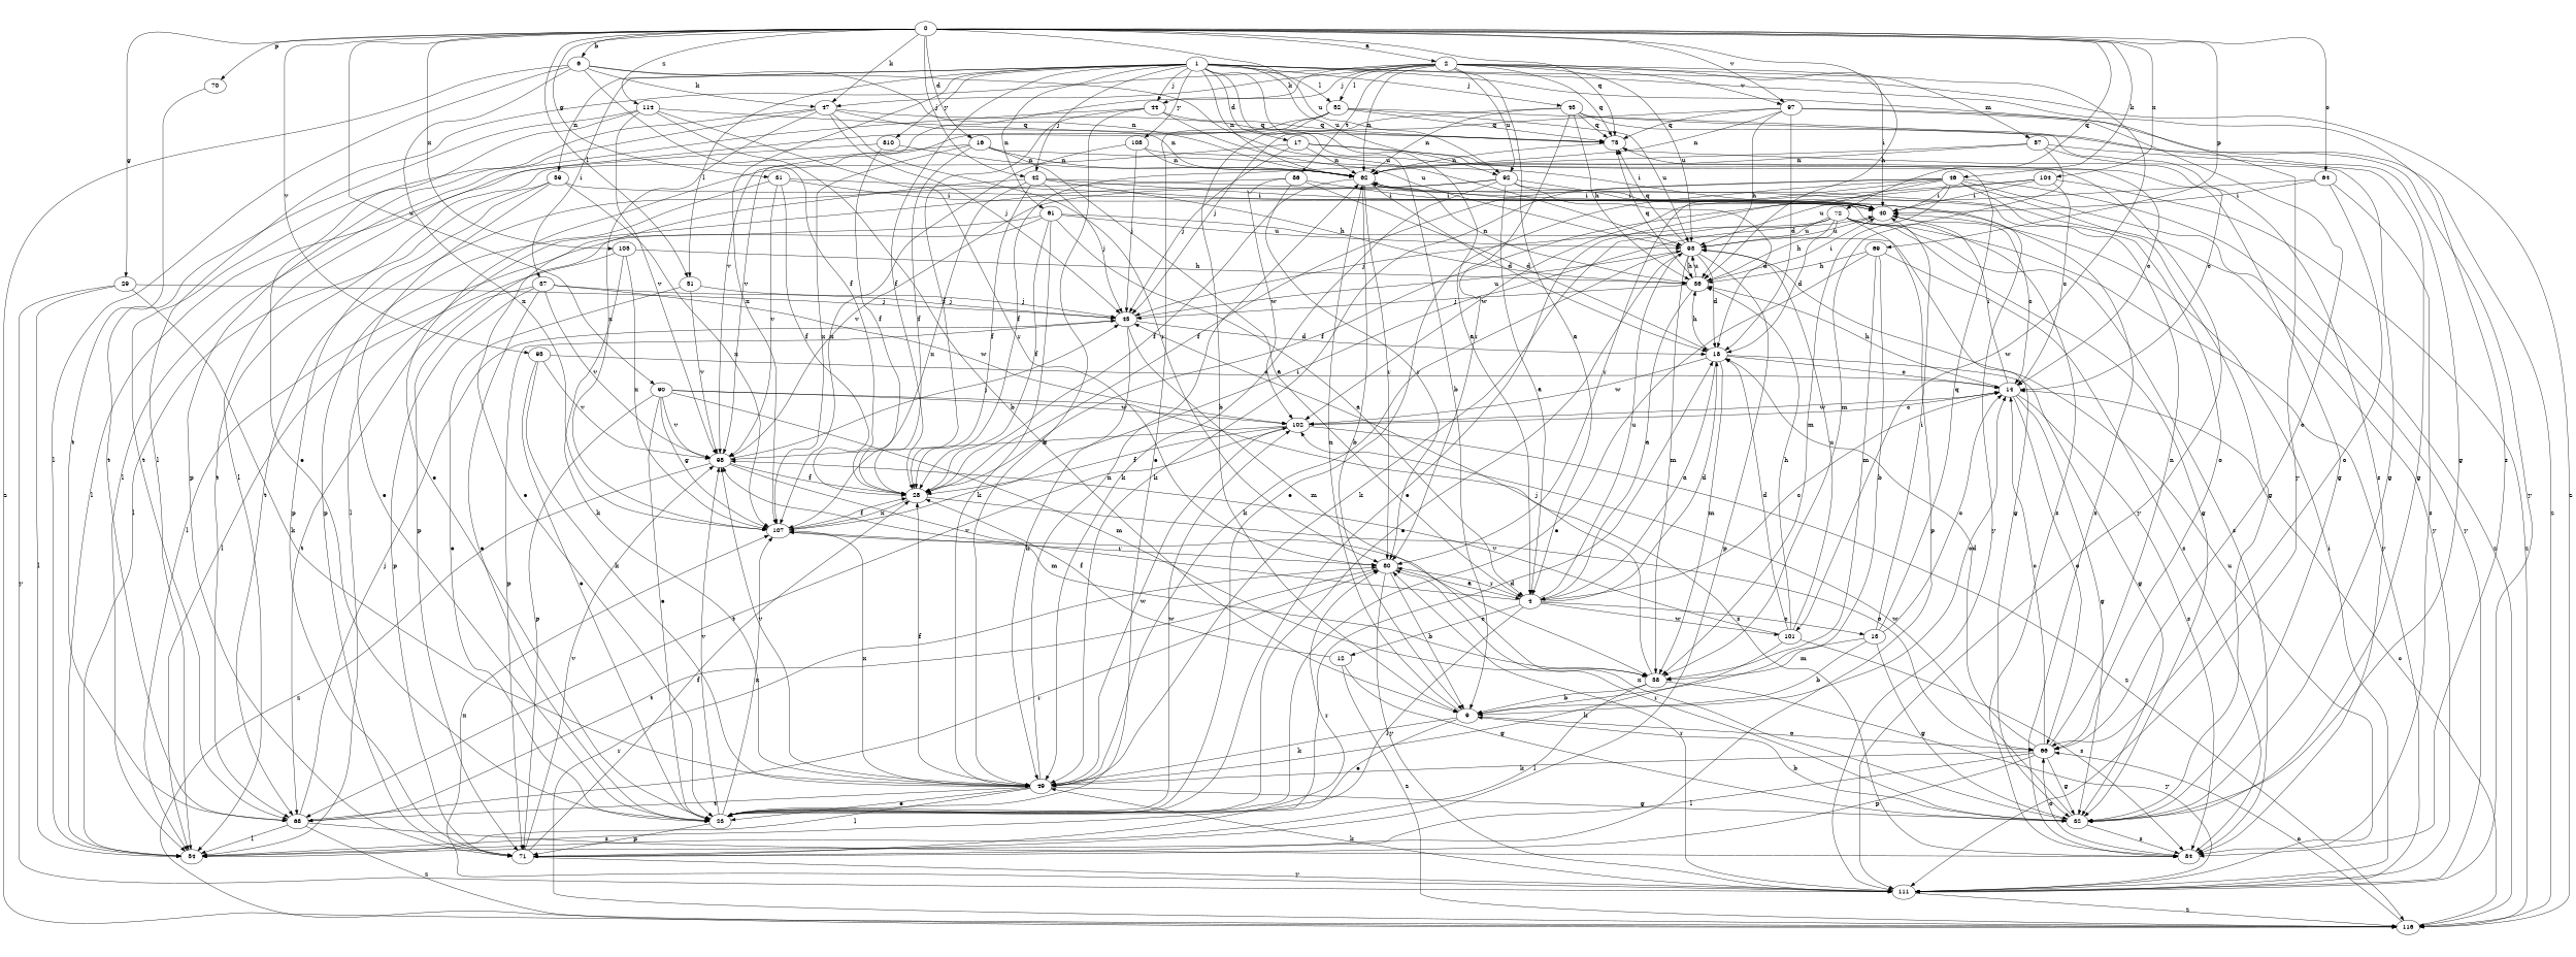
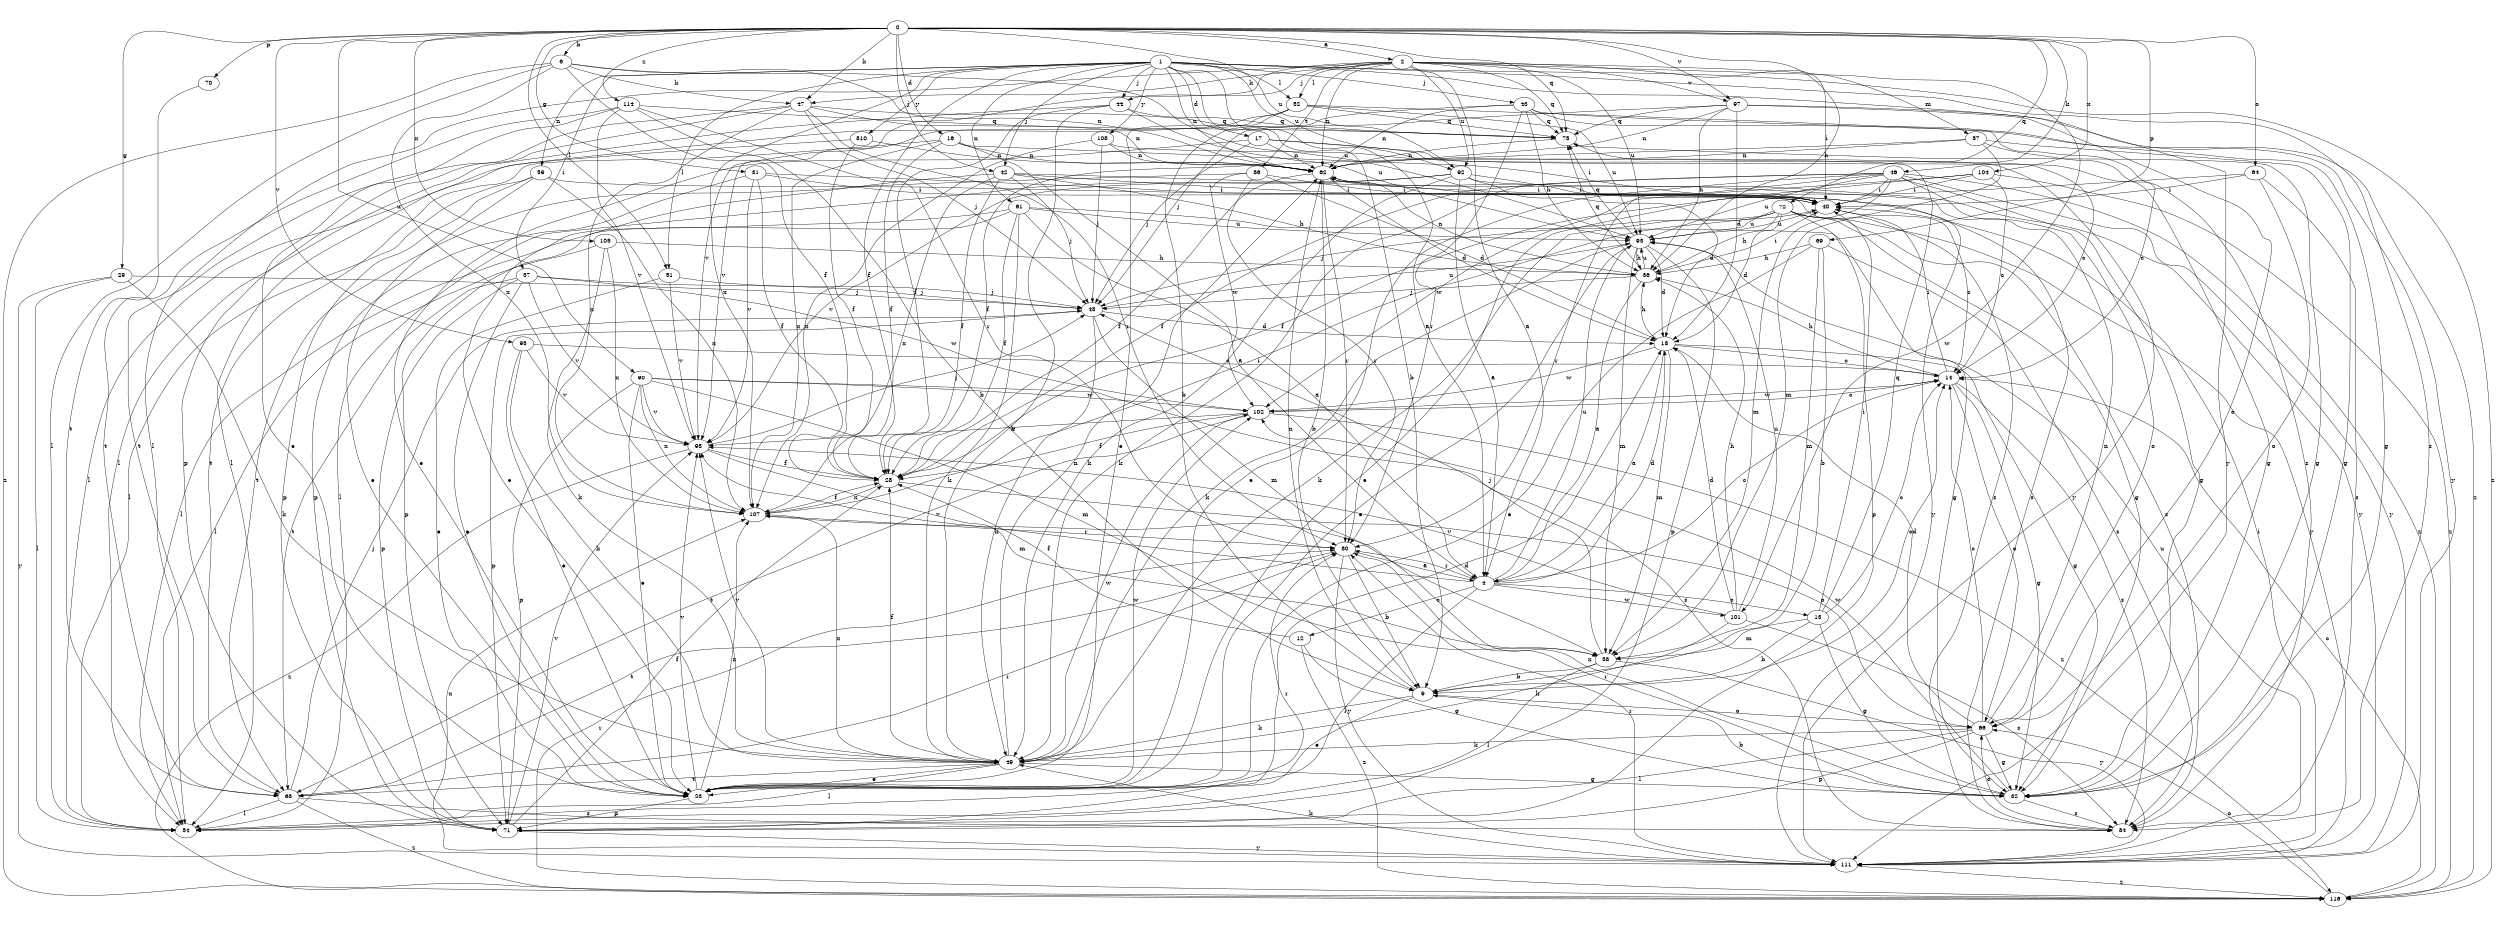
  strict digraph {
    0
    2
    6
    16
    29
    31
    36
    42
    46
    47
    51
    64
    69
    70
    72
    75
    90
    92
    95
    97
    104
    105
    114
    4
    44
    52
    62
    40
    54
    57
    86
    93
    98
    101
    28
    107
    116
    n38 [label=68]
    111
    49
    45
    84
    71
    23
    80
    66
    32
    58
    9
    18
    102
    14
    1
    17
    37
    43
    59
    61
    108
    n60 [label=810]
    12
    13
    0 -> 2 [label=a]
    0 -> 6 [label=b]
    0 -> 16 [label=d]
    0 -> 29 [label=g]
    0 -> 31 [label=g]
    0 -> 36 [label=h]
    0 -> 42 [label=j]
    0 -> 46 [label=k]
    0 -> 47 [label=k]
    0 -> 51 [label=l]
    0 -> 64 [label=o]
    0 -> 69 [label=p]
    0 -> 70 [label=p]
    0 -> 72 [label=q]
    0 -> 75 [label=q]
    0 -> 90 [label=u]
    0 -> 92 [label=u]
    0 -> 95 [label=v]
    0 -> 97 [label=v]
    0 -> 104 [label=x]
    0 -> 105 [label=x]
    0 -> 114 [label=z]
    2 -> 47 [label=k]
    2 -> 75 [label=q]
    2 -> 92 [label=u]
    2 -> 97 [label=v]
    2 -> 4 [label=a]
    2 -> 44 [label=j]
    2 -> 52 [label=l]
    2 -> 62 [label=n]
    2 -> 40 [label=i]
    2 -> 54 [label=l]
    2 -> 57 [label=m]
    2 -> 86 [label=t]
    2 -> 93 [label=u]
    2 -> 98 [label=v]
    2 -> 101 [label=w]
    6 -> 47 [label=k]
    6 -> 62 [label=n]
    6 -> 54 [label=l]
    6 -> 93 [label=u]
    6 -> 28 [label=f]
    6 -> 107 [label=x]
    6 -> 116 [label=z]
    16 -> 4 [label=a]
    16 -> 62 [label=n]
    16 -> 40 [label=i]
    16 -> 28 [label=f]
    16 -> 107 [label=x]
    16 -> n38 [label=t]
    29 -> 54 [label=l]
    29 -> 111 [label=y]
    29 -> 49 [label=k]
    29 -> 45 [label=j]
    31 -> 40 [label=i]
    31 -> 98 [label=v]
    31 -> 28 [label=f]
    31 -> 84 [label=s]
    31 -> 71 [label=p]
    36 -> 75 [label=q]
    36 -> 4 [label=a]
    36 -> 62 [label=n]
    36 -> 40 [label=i]
    36 -> 93 [label=u]
    36 -> 45 [label=j]
    42 -> 36 [label=h]
    42 -> 40 [label=i]
    42 -> 28 [label=f]
    42 -> 107 [label=x]
    42 -> 45 [label=j]
    42 -> 84 [label=s]
    42 -> 23 [label=e]
    46 -> 40 [label=i]
    46 -> 93 [label=u]
    46 -> 28 [label=f]
    46 -> 116 [label=z]
    46 -> 111 [label=y]
    46 -> 49 [label=k]
    46 -> 23 [label=e]
    46 -> 80 [label=r]
    46 -> 66 [label=o]
    46 -> 32 [label=g]
    46 -> 58 [label=m]
    47 -> 75 [label=q]
    47 -> 62 [label=n]
    47 -> 107 [label=x]
    47 -> n38 [label=t]
    47 -> 45 [label=j]
    47 -> 71 [label=p]
    47 -> 80 [label=r]
    51 -> 98 [label=v]
    51 -> 45 [label=j]
    51 -> 23 [label=e]
    64 -> 40 [label=i]
    64 -> 28 [label=f]
    64 -> 84 [label=s]
    64 -> 66 [label=o]
    69 -> 36 [label=h]
    69 -> 84 [label=s]
    69 -> 23 [label=e]
    69 -> 58 [label=m]
    69 -> 9 [label=b]
    70 -> n38 [label=t]
    72 -> 36 [label=h]
    72 -> 93 [label=u]
    72 -> 111 [label=y]
    72 -> 49 [label=k]
    72 -> 45 [label=j]
    72 -> 84 [label=s]
    72 -> 71 [label=p]
    72 -> 32 [label=g]
    72 -> 18 [label=d]
    75 -> 62 [label=n]
    75 -> 32 [label=g]
    90 -> 98 [label=v]
-   90 -> 107 [label=g]
+   90 -> 107 [label=x]
    90 -> 84 [label=s]
    90 -> 71 [label=p]
    90 -> 23 [label=e]
    90 -> 58 [label=m]
    90 -> 102 [label=w]
    92 -> 4 [label=a]
    92 -> 40 [label=i]
    92 -> 54 [label=l]
    92 -> 98 [label=v]
    92 -> 111 [label=y]
    92 -> 49 [label=k]
    92 -> 18 [label=d]
    95 -> 98 [label=v]
    95 -> 49 [label=k]
    95 -> 23 [label=e]
    95 -> 14 [label=c]
    97 -> 36 [label=h]
    97 -> 75 [label=q]
    97 -> 62 [label=n]
    97 -> 116 [label=z]
    97 -> 45 [label=j]
    97 -> 66 [label=o]
    97 -> 18 [label=d]
    104 -> 40 [label=i]
    104 -> 116 [label=z]
    104 -> 23 [label=e]
    104 -> 102 [label=w]
    104 -> 14 [label=c]
    105 -> 36 [label=h]
    105 -> 54 [label=l]
    105 -> 107 [label=x]
    105 -> 49 [label=k]
    114 -> 75 [label=q]
    114 -> 98 [label=v]
    114 -> n38 [label=t]
    114 -> 23 [label=e]
    114 -> 80 [label=r]
    114 -> 9 [label=b]
    4 -> 54 [label=l]
    4 -> 93 [label=u]
    4 -> 98 [label=v]
    4 -> 101 [label=w]
    4 -> 80 [label=r]
    4 -> 18 [label=d]
    4 -> 14 [label=c]
    4 -> 12 [label=c]
    4 -> 13 [label=c]
    44 -> 75 [label=q]
    44 -> 54 [label=l]
    44 -> 93 [label=u]
    44 -> 28 [label=f]
    44 -> 49 [label=k]
    52 -> 75 [label=q]
    52 -> 54 [label=l]
    52 -> 93 [label=u]
    52 -> 98 [label=v]
    52 -> 111 [label=y]
    52 -> 23 [label=e]
    62 -> 40 [label=i]
    62 -> 28 [label=f]
    62 -> 111 [label=y]
    62 -> 80 [label=r]
    62 -> 9 [label=b]
    62 -> 18 [label=d]
    40 -> 93 [label=u]
    40 -> 14 [label=c]
    57 -> 62 [label=n]
    57 -> 28 [label=f]
    57 -> 32 [label=g]
    57 -> 58 [label=m]
    57 -> 14 [label=c]
    86 -> 40 [label=i]
    86 -> n38 [label=t]
    86 -> 80 [label=r]
    86 -> 18 [label=d]
    86 -> 102 [label=w]
    93 -> 36 [label=h]
    93 -> 75 [label=q]
    93 -> 49 [label=k]
    93 -> 71 [label=p]
    93 -> 23 [label=e]
    93 -> 58 [label=m]
    93 -> 18 [label=d]
    98 -> 28 [label=f]
    98 -> 116 [label=z]
    98 -> 45 [label=j]
    98 -> 58 [label=m]
    101 -> 36 [label=h]
    101 -> 93 [label=u]
    101 -> 98 [label=v]
    101 -> 49 [label=k]
    101 -> 84 [label=s]
    101 -> 18 [label=d]
    28 -> 107 [label=x]
    28 -> 66 [label=o]
    107 -> 40 [label=i]
    107 -> 28 [label=f]
    107 -> 80 [label=r]
    116 -> 80 [label=r]
    116 -> 66 [label=o]
    116 -> 14 [label=c]
    n38 -> 54 [label=l]
    n38 -> 116 [label=z]
    n38 -> 45 [label=j]
    n38 -> 84 [label=s]
    n38 -> 80 [label=r]
    111 -> 40 [label=i]
    111 -> 93 [label=u]
    111 -> 107 [label=x]
    111 -> 116 [label=z]
    111 -> 49 [label=k]
    111 -> 80 [label=r]
    49 -> 62 [label=n]
    49 -> 54 [label=l]
    49 -> 98 [label=v]
    49 -> 28 [label=f]
    49 -> 107 [label=x]
    49 -> n38 [label=t]
    49 -> 23 [label=e]
    49 -> 32 [label=g]
    49 -> 102 [label=w]
    45 -> 93 [label=u]
    45 -> 49 [label=k]
    45 -> 71 [label=p]
    45 -> 58 [label=m]
    45 -> 18 [label=d]
    84 -> 66 [label=o]
    71 -> 98 [label=v]
    71 -> 28 [label=f]
    71 -> 111 [label=y]
    71 -> 80 [label=r]
    23 -> 98 [label=v]
    23 -> 107 [label=x]
    23 -> 71 [label=p]
    23 -> 18 [label=d]
    23 -> 102 [label=w]
    80 -> 4 [label=a]
    80 -> n38 [label=t]
    80 -> 111 [label=y]
    80 -> 9 [label=b]
    66 -> 62 [label=n]
    66 -> 54 [label=l]
    66 -> 49 [label=k]
    66 -> 71 [label=p]
    66 -> 32 [label=g]
    66 -> 18 [label=d]
    66 -> 14 [label=c]
    32 -> 107 [label=x]
    32 -> 84 [label=s]
    32 -> 80 [label=r]
    32 -> 9 [label=b]
    32 -> 102 [label=w]
    58 -> 54 [label=l]
    58 -> 111 [label=y]
    58 -> 45 [label=j]
    58 -> 9 [label=b]
    9 -> 62 [label=n]
    9 -> 49 [label=k]
    9 -> 23 [label=e]
    9 -> 66 [label=o]
    9 -> 14 [label=c]
    18 -> 36 [label=h]
    18 -> 4 [label=a]
    18 -> 32 [label=g]
    18 -> 58 [label=m]
    18 -> 102 [label=w]
    18 -> 14 [label=c]
    102 -> 98 [label=v]
    102 -> 28 [label=f]
    102 -> 116 [label=z]
    102 -> n38 [label=t]
    102 -> 14 [label=c]
    14 -> 36 [label=h]
    14 -> 40 [label=i]
    14 -> 84 [label=s]
    14 -> 66 [label=o]
    14 -> 32 [label=g]
    14 -> 102 [label=w]
    1 -> 42 [label=j]
    1 -> 51 [label=l]
    1 -> 92 [label=u]
    1 -> 4 [label=a]
    1 -> 44 [label=j]
    1 -> 52 [label=l]
    1 -> 62 [label=n]
    1 -> 28 [label=f]
    1 -> 107 [label=x]
    1 -> 116 [label=z]
    1 -> 111 [label=y]
    1 -> 84 [label=s]
    1 -> 9 [label=b]
    1 -> 17 [label=d]
    1 -> 37 [label=i]
    1 -> 43 [label=j]
    1 -> 59 [label=n]
    1 -> 61 [label=n]
    1 -> 108 [label=y]
    1 -> n60 [label=y]
    17 -> 62 [label=n]
    17 -> 45 [label=j]
    17 -> 23 [label=e]
    17 -> 32 [label=g]
    17 -> 14 [label=c]
    37 -> 98 [label=v]
    37 -> n38 [label=t]
    37 -> 45 [label=j]
    37 -> 71 [label=p]
    37 -> 23 [label=e]
    37 -> 102 [label=w]
    43 -> 36 [label=h]
    43 -> 75 [label=q]
    43 -> 62 [label=n]
    43 -> 84 [label=s]
    43 -> 80 [label=r]
    43 -> 32 [label=g]
    43 -> 9 [label=b]
    59 -> 40 [label=i]
    59 -> 54 [label=l]
    59 -> 107 [label=x]
    59 -> 71 [label=p]
    59 -> 23 [label=e]
    61 -> 4 [label=a]
    61 -> 54 [label=l]
    61 -> 93 [label=u]
    61 -> 28 [label=f]
    61 -> 49 [label=k]
    61 -> 71 [label=p]
    61 -> 32 [label=g]
    108 -> 62 [label=n]
    108 -> 107 [label=x]
    108 -> 111 [label=y]
    108 -> 45 [label=j]
    n60 -> 62 [label=n]
    n60 -> 54 [label=l]
    n60 -> 28 [label=f]
    12 -> 28 [label=f]
    12 -> 116 [label=z]
    12 -> 32 [label=g]
    13 -> 75 [label=q]
    13 -> 40 [label=i]
    13 -> 32 [label=g]
    13 -> 58 [label=m]
    13 -> 9 [label=b]
    13 -> 14 [label=c]
  }
